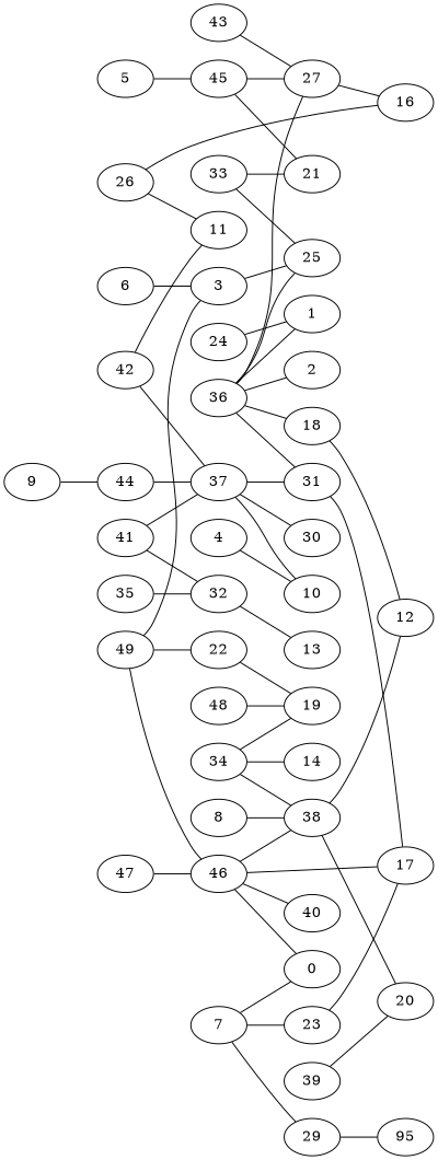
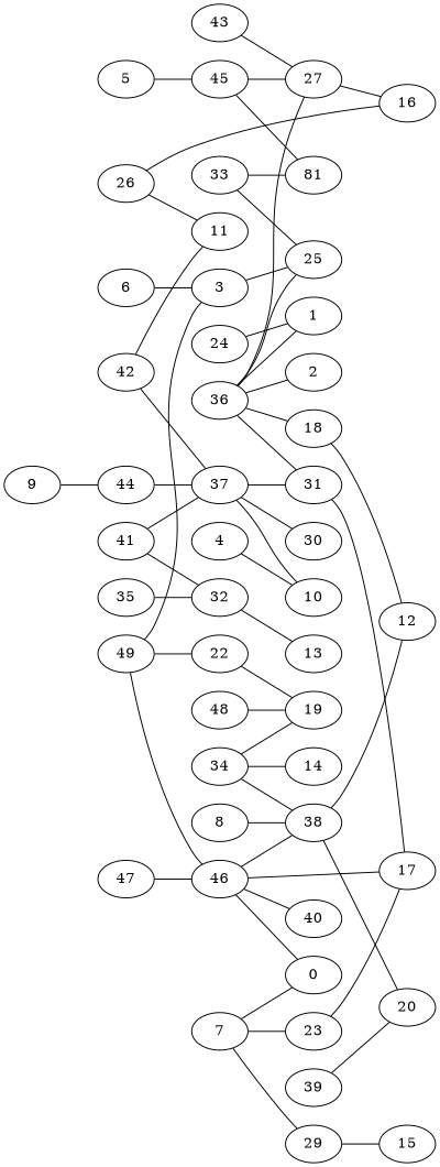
  digraph {
    rankdir=LR
    edge [color=black dir=none]
    8
    38
    12
    20
    24
    1
    26
    16
    11
    32
    13
    18
    48
    19
    29
-   15 [label=95]
+   15
    34
    14
    39
    33
    25
-   21
+   21 [label=81]
    4
    10
    22
    9
    44
    37
    46
    40
    0
    17
    30
    31
    6
    3
    45
    27
    36
    2
    43
    35
    41
    7
    23
    49
    42
    47
    5
    subgraph sub_1 {
      8
      38
      12
      20
      24
      1
      26
      16
      11
      32
      13
      18
      48
      19
      29
      15
      34
      14
      39
      33
      25
      21
      4
      10
      22
      9
      44
      37
      46
      40
      0
      17
      30
      31
      6
      3
      45
      27
      36
      2
      43
      35
      41
      7
      23
      49
      42
      47
      5
    }
    8 -> 38
    38 -> 12
    38 -> 20
    24 -> 1
    26 -> 16
    26 -> 11
    32 -> 13
    18 -> 12
    48 -> 19
    29 -> 15
    34 -> 38
    34 -> 19
    34 -> 14
    39 -> 20
    33 -> 25
    33 -> 21
    4 -> 10
    22 -> 19
    9 -> 44
    44 -> 37
    37 -> 10
    37 -> 30
    37 -> 31
    46 -> 38
    46 -> 40
    46 -> 0
    46 -> 17
    31 -> 17
    6 -> 3
    3 -> 25
    45 -> 21
    45 -> 27
    27 -> 16
    36 -> 1
    36 -> 18
    36 -> 25
    36 -> 31
    36 -> 27
    36 -> 2
    43 -> 27
    35 -> 32
    41 -> 32
    41 -> 37
    7 -> 29
    7 -> 0
    7 -> 23
    23 -> 17
    49 -> 22
    49 -> 46
    49 -> 3
    42 -> 11
    42 -> 37
    47 -> 46
    5 -> 45
  }
